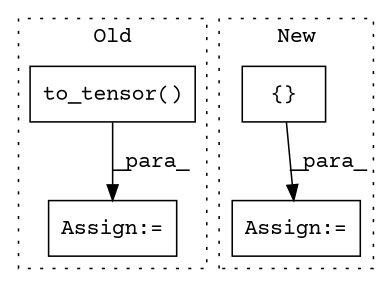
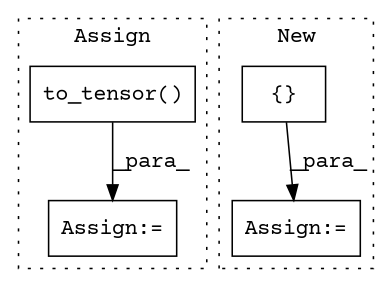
  digraph {
    fontname="Courier Prime"
    node [a=68 l=3 shape=box fontname="Courier Prime"]
    edge [fontname="Courier Prime"]
    n1 [a=75 l="17,1" label="to_tensor()" s="2271,2330"]
    n2 [label="Assign:=" s=2407]
    n3 [a=59 l="1,0" label="{}" s="1933,1974"]
    n4 [label="Assign:=" s=2087]
    subgraph cluster_1 {
-     label=Old
+     label=Assign
      style=dotted
      n1
      n2
    }
    subgraph cluster_2 {
      label=New
      style=dotted
      n3
      n4
    }
    n1 -> n2 [label=_para_]
    n3 -> n4 [label=_para_]
  }
